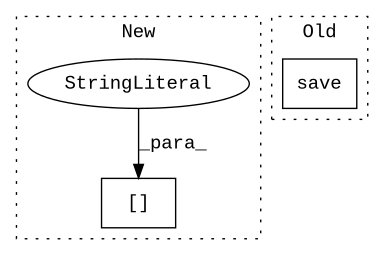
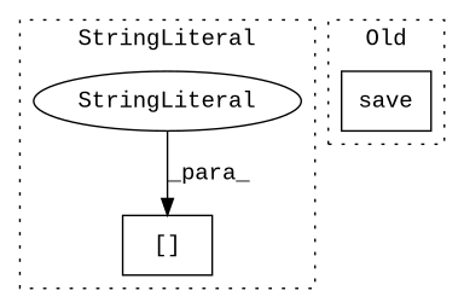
  digraph {
    fontname="Liberation Mono"
    node [shape=box fontname="Liberation Mono"]
    n1 [a=2 l="13,1" label="[]" s="11047,11070"]
    n2 [a=45 l=10 label=StringLiteral s=11060 shape=ellipse]
    n3 [a=32 l="5,1" label=save s="10309,10391"]
    subgraph cluster_1 {
-     label=New
+     label=StringLiteral
      style=dotted
      n1
      n2
    }
    subgraph cluster_2 {
      label=Old
      style=dotted
      n3
    }
    n2 -> n1 [label=_para_ fontname="Liberation Mono"]
  }
